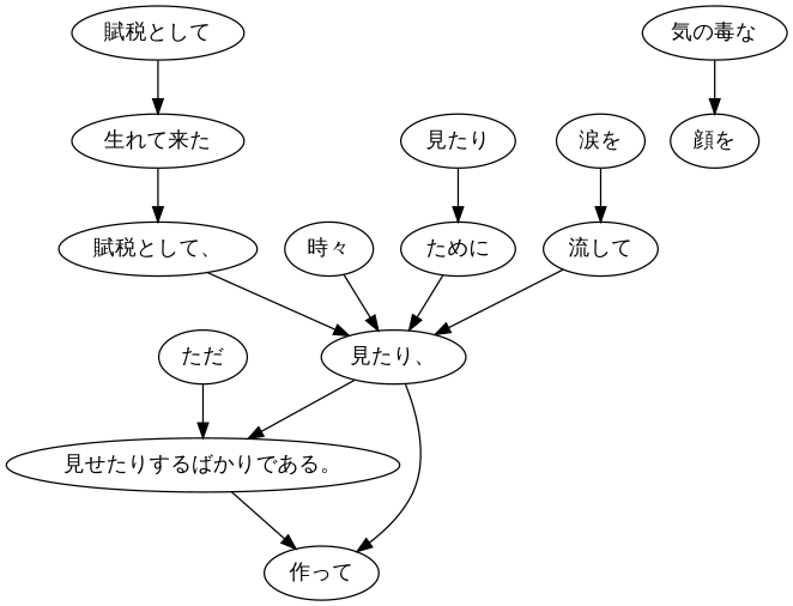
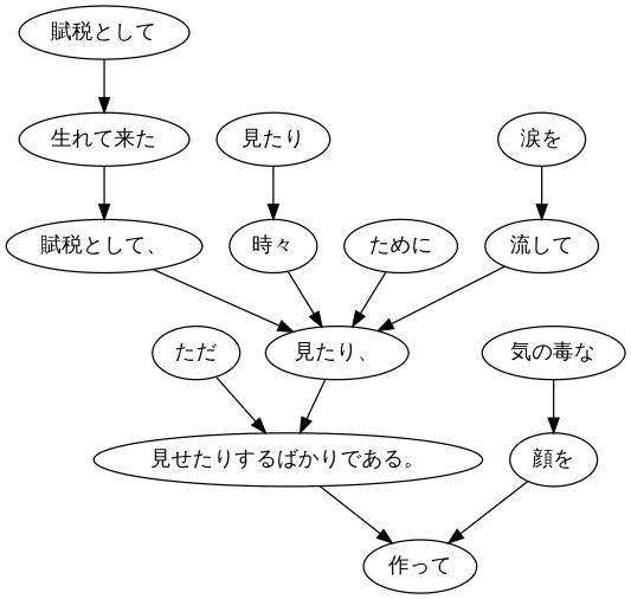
  digraph {
    n1 [label="ただ"]
    n2 [label="見せたりするばかりである。"]
    n3 [label="作って"]
    n4 [label="賦税として"]
    n5 [label="生れて来た"]
    n6 [label="賦税として、"]
    n7 [label="見たり、"]
    n8 [label="時々"]
    n9 [label="見たり"]
    n10 [label="ために"]
    n11 [label="涙を"]
    n12 [label="流して"]
    n13 [label="気の毒な"]
    n14 [label="顔を"]
    n1 -> n2
    n2 -> n3
    n4 -> n5
    n5 -> n6
    n6 -> n7
    n7 -> n2
    n8 -> n7
-   n9 -> n10
+   n9 -> n8
    n10 -> n7
    n11 -> n12
    n12 -> n7
    n13 -> n14
-   n7 -> n3
+   n14 -> n3
  }
